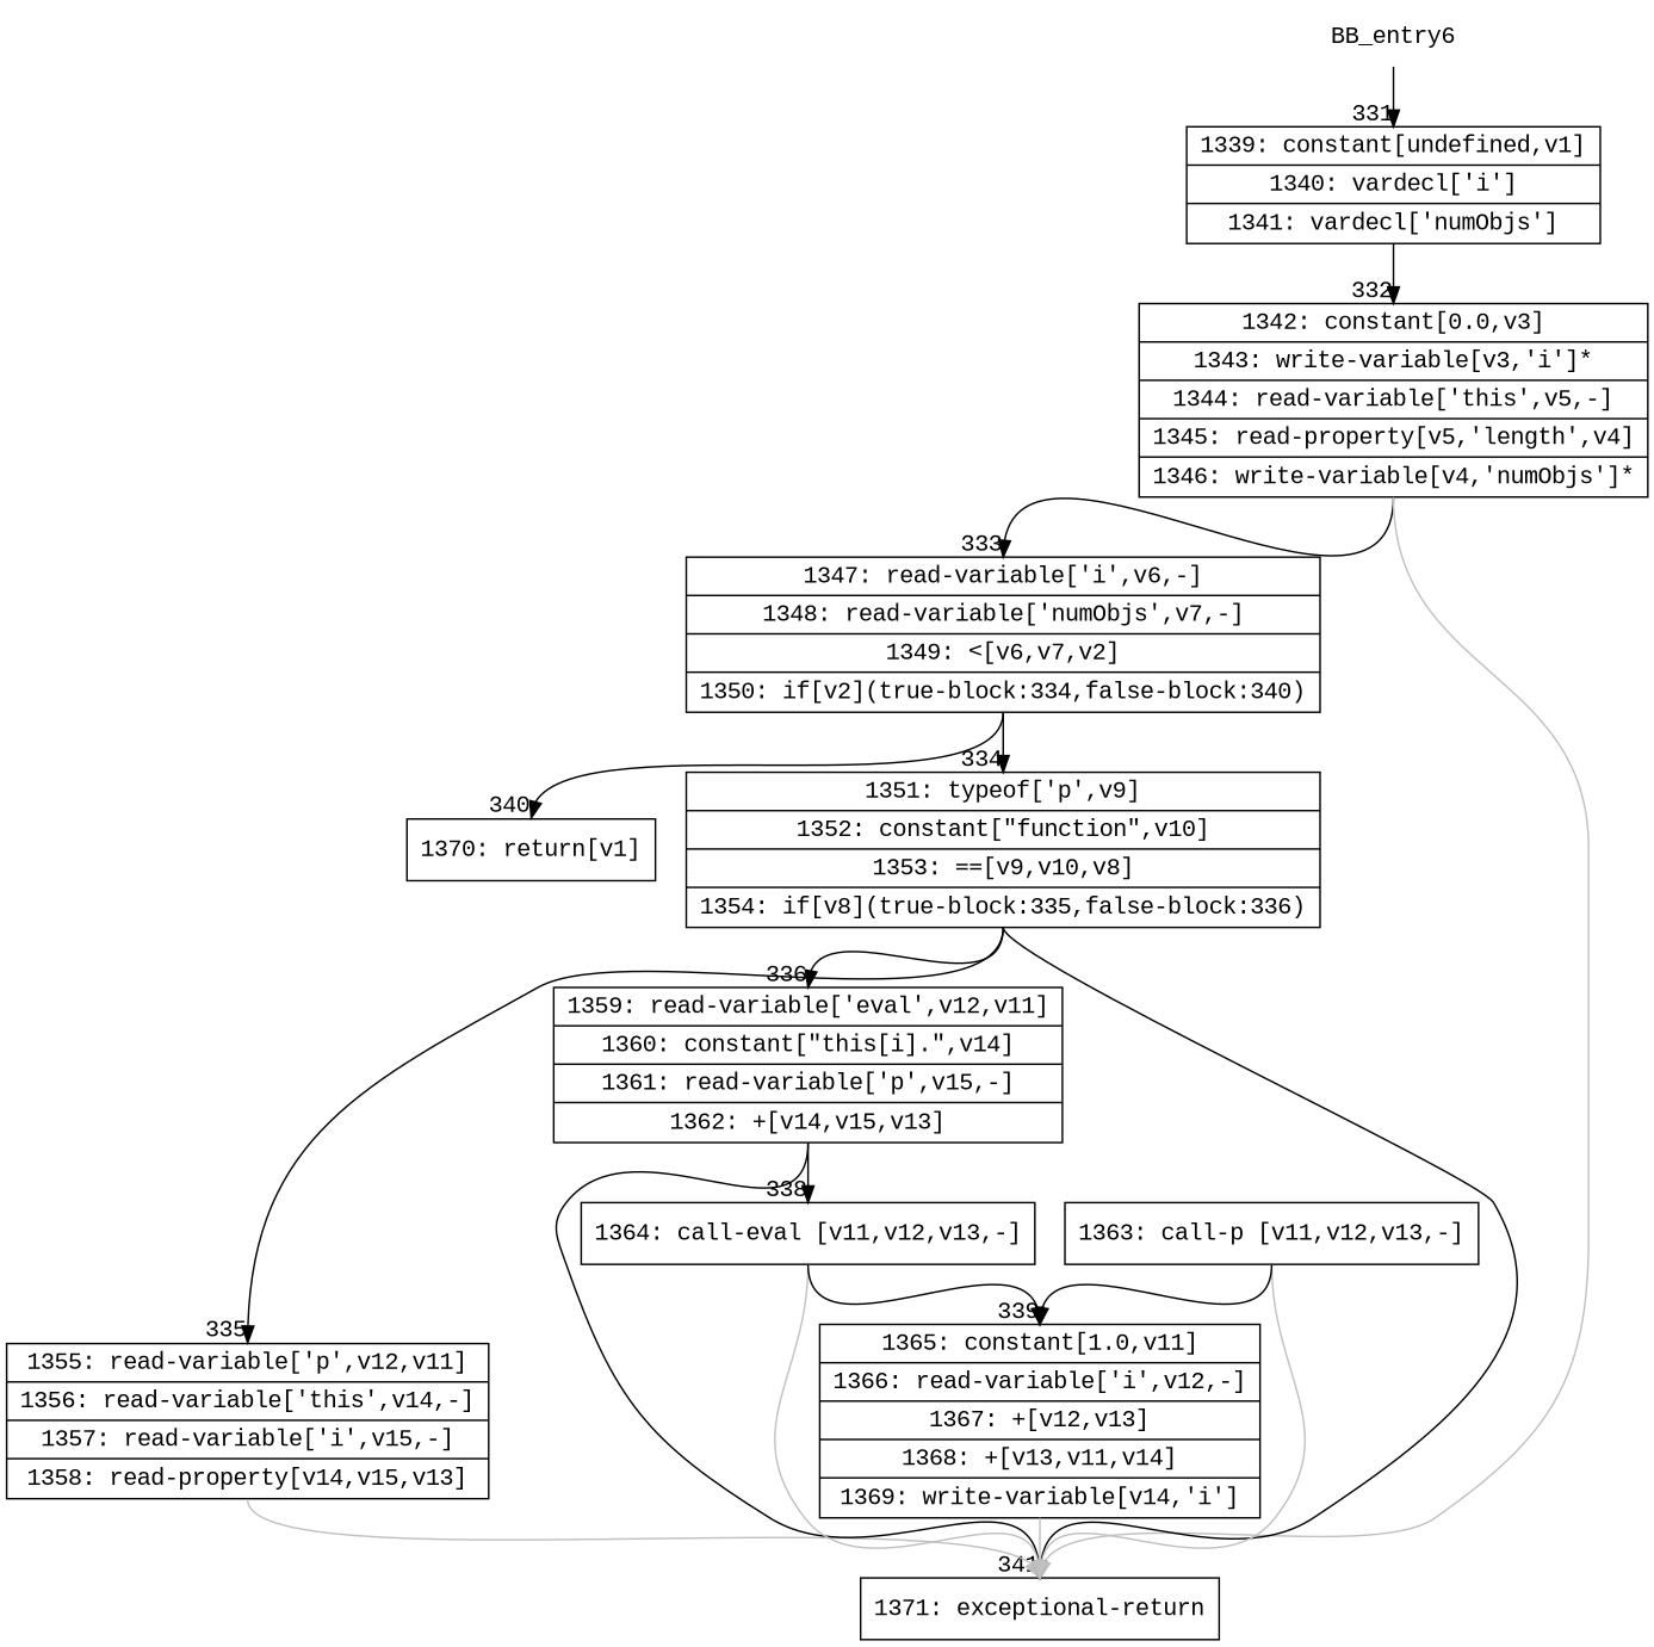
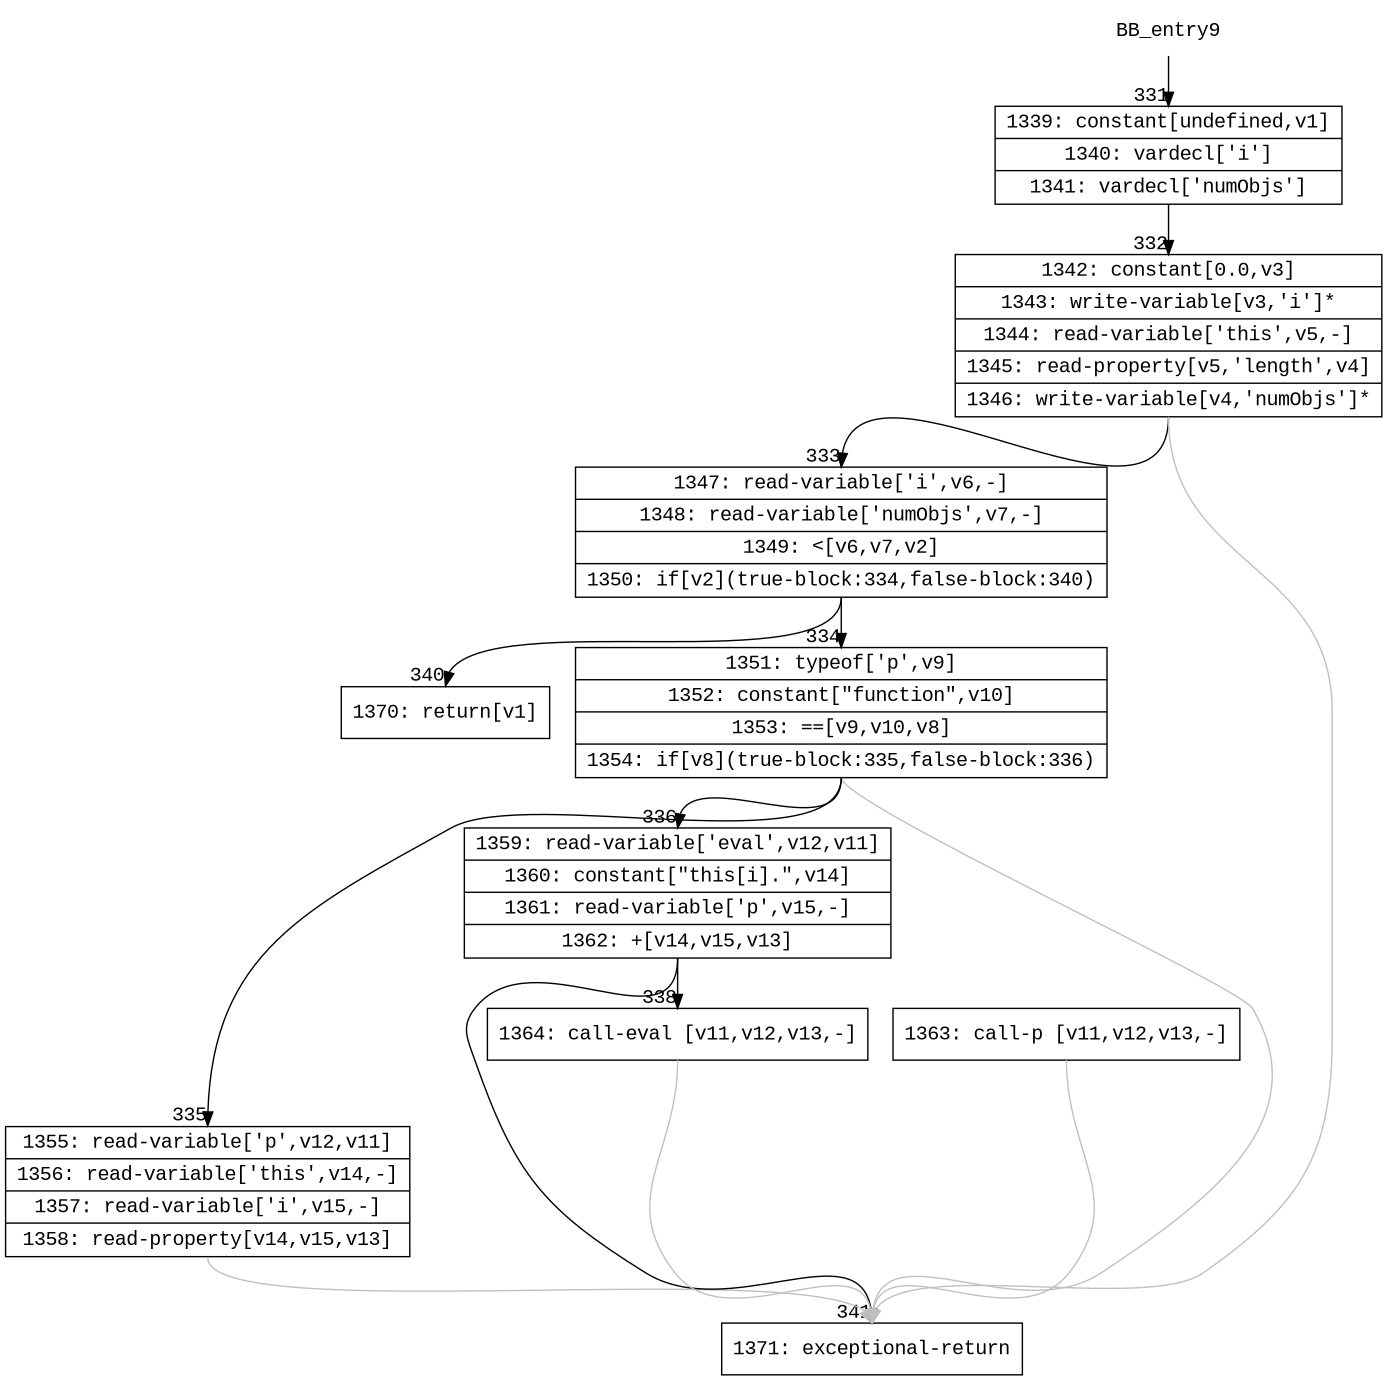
  digraph {
    fontname="Liberation Mono"
    rankdir=TD
    node [fontname="Liberation Mono" shape=record]
    edge [fontname="Liberation Mono" headport=n tailport=s]
-   BB_entry9 [shape=none label=BB_entry6]
+   BB_entry9 [shape=none]
    n2 [label="{1339: constant[undefined,v1]|1340: vardecl['i']|1341: vardecl['numObjs']}"]
    n3 [label="{1342: constant[0.0,v3]|1343: write-variable[v3,'i']*|1344: read-variable['this',v5,-]|1345: read-property[v5,'length',v4]|1346: write-variable[v4,'numObjs']*}"]
    n4 [label="{1347: read-variable['i',v6,-]|1348: read-variable['numObjs',v7,-]|1349: \<[v6,v7,v2]|1350: if[v2](true-block:334,false-block:340)}"]
    n5 [label="{1371: exceptional-return}"]
    n6 [label="{1351: typeof['p',v9]|1352: constant[\"function\",v10]|1353: ==[v9,v10,v8]|1354: if[v8](true-block:335,false-block:336)}"]
    n7 [label="{1370: return[v1]}"]
    n8 [label="{1355: read-variable['p',v12,v11]|1356: read-variable['this',v14,-]|1357: read-variable['i',v15,-]|1358: read-property[v14,v15,v13]}"]
    n9 [label="{1359: read-variable['eval',v12,v11]|1360: constant[\"this[i].\",v14]|1361: read-variable['p',v15,-]|1362: +[v14,v15,v13]}"]
    n10 [label="{1364: call-eval [v11,v12,v13,-]}"]
    n11 [label="{1363: call-p [v11,v12,v13,-]}"]
-   n12 [label="{1365: constant[1.0,v11]|1366: read-variable['i',v12,-]|1367: +[v12,v13]|1368: +[v13,v11,v14]|1369: write-variable[v14,'i']}"]
    BB_entry9 -> n2 [headlabel="    331"]
    n2 -> n3 [headlabel="      332"]
    n3 -> n4 [headlabel="      333"]
    n3 -> n5 [color=gray headlabel="      341"]
    n4 -> n6 [headlabel="      334"]
    n4 -> n7 [headlabel="      340"]
-   n6 -> n5 [color=black]
+   n6 -> n5 [color=gray]
    n6 -> n8 [headlabel="      335"]
    n6 -> n9 [headlabel="      336"]
    n8 -> n5 [color=gray]
    n9 -> n5 [color=black]
    n9 -> n10 [headlabel="      338"]
    n10 -> n5 [color=gray]
-   n10 -> n12
    n11 -> n5 [color=gray]
-   n11 -> n12 [headlabel="      339"]
-   n12 -> n5 [color=gray]
  }
